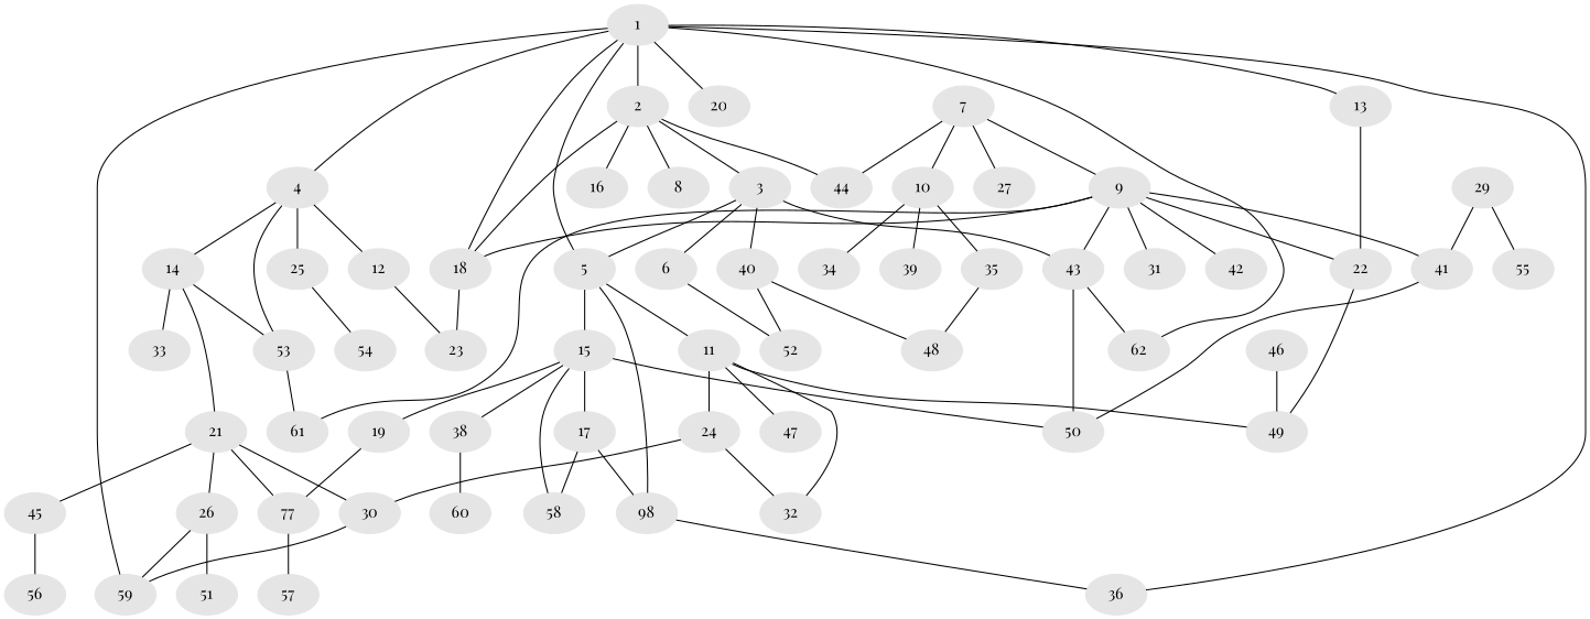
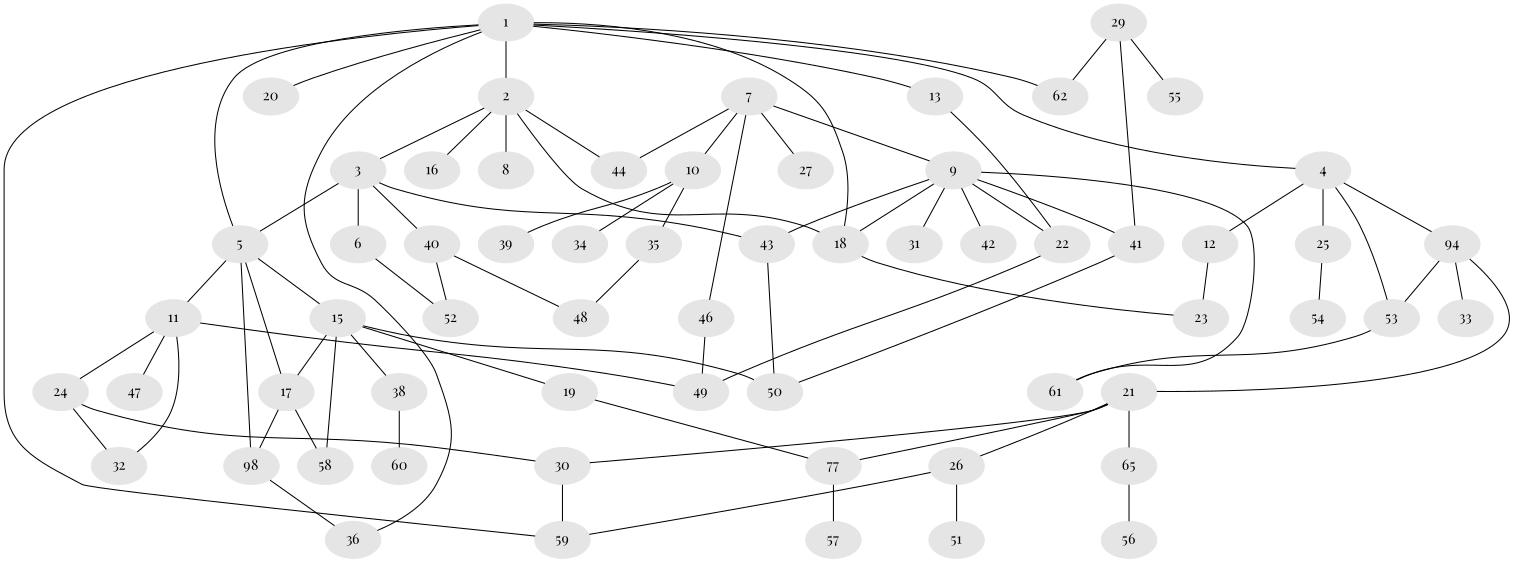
  graph {
    fontname="Playfair Display"
    node [color=gray90 fontname="Playfair Display" style=filled]
    edge [fontname="Playfair Display"]
    1
    2
    4
    5
    13
    18
    20
    36
    59
    62
    3
    8
    16
    44
    12
-   14
+   14 [label=94]
    25
    53
    11
    15
    17
    n22 [label=98]
    22
    23
    6
    40
    43
    52
    48
    50
    21
    33
    54
    61
    7
    9
    10
    27
    46
    24
    32
    47
    49
    19
    38
    58
    29
    41
    55
    31
    42
    34
    35
    39
    30
    n56 [label=77]
    26
-   45
+   45 [label=65]
    60
    57
    51
    56
    1 -- 2
    1 -- 4
    1 -- 5
    1 -- 13
    1 -- 18
    1 -- 20
    1 -- 36
    1 -- 59
    1 -- 62
    2 -- 18
    2 -- 3
    2 -- 8
    2 -- 16
    2 -- 44
    4 -- 12
    4 -- 14
    4 -- 25
    4 -- 53
    5 -- 11
    5 -- 15
+   5 -- 17
    5 -- n22
    13 -- 22
    18 -- 23
    3 -- 5
    3 -- 6
    3 -- 40
    3 -- 43
    12 -- 23
    14 -- 53
    14 -- 21
    14 -- 33
    25 -- 54
    53 -- 61
    11 -- 24
    11 -- 32
    11 -- 47
    11 -- 49
    15 -- 17
    15 -- 50
    15 -- 19
    15 -- 38
    15 -- 58
    17 -- n22
    17 -- 58
    n22 -- 36
    22 -- 49
    6 -- 52
    40 -- 52
    40 -- 48
-   43 -- 62
+   29 -- 62
    43 -- 50
    21 -- 30
    21 -- n56
    21 -- 26
    21 -- 45
    7 -- 44
    7 -- 9
    7 -- 10
    7 -- 27
+   7 -- 46
    9 -- 18
    9 -- 22
    9 -- 43
    9 -- 61
    9 -- 41
    9 -- 31
    9 -- 42
    10 -- 34
    10 -- 35
    10 -- 39
    46 -- 49
    24 -- 32
    24 -- 30
    19 -- n56
    38 -- 60
    29 -- 41
    29 -- 55
    41 -- 50
    35 -- 48
    30 -- 59
    n56 -- 57
    26 -- 59
    26 -- 51
    45 -- 56
  }
